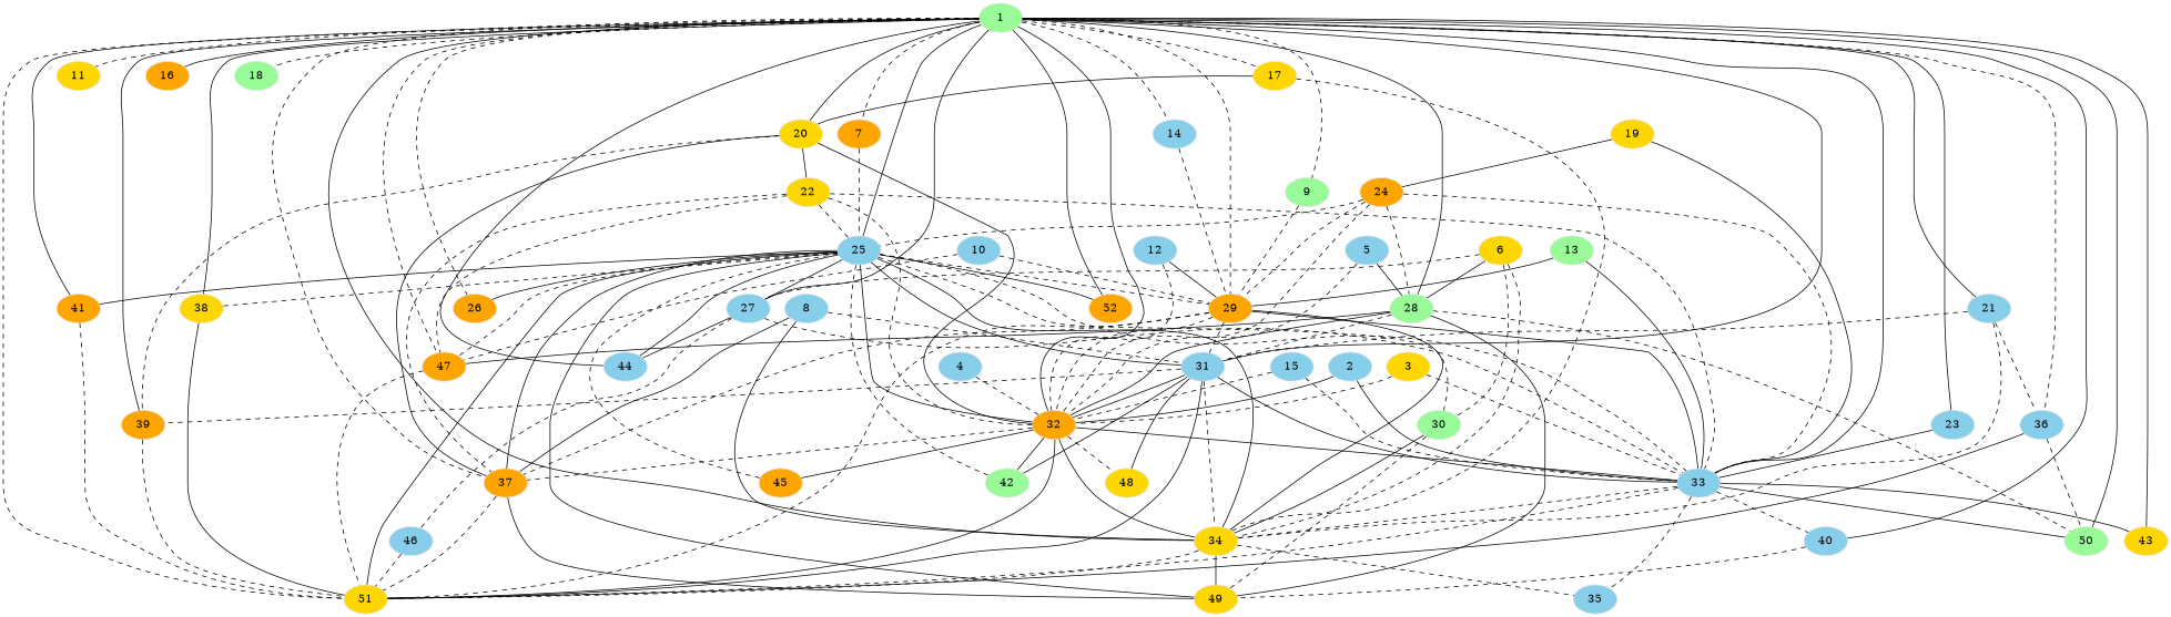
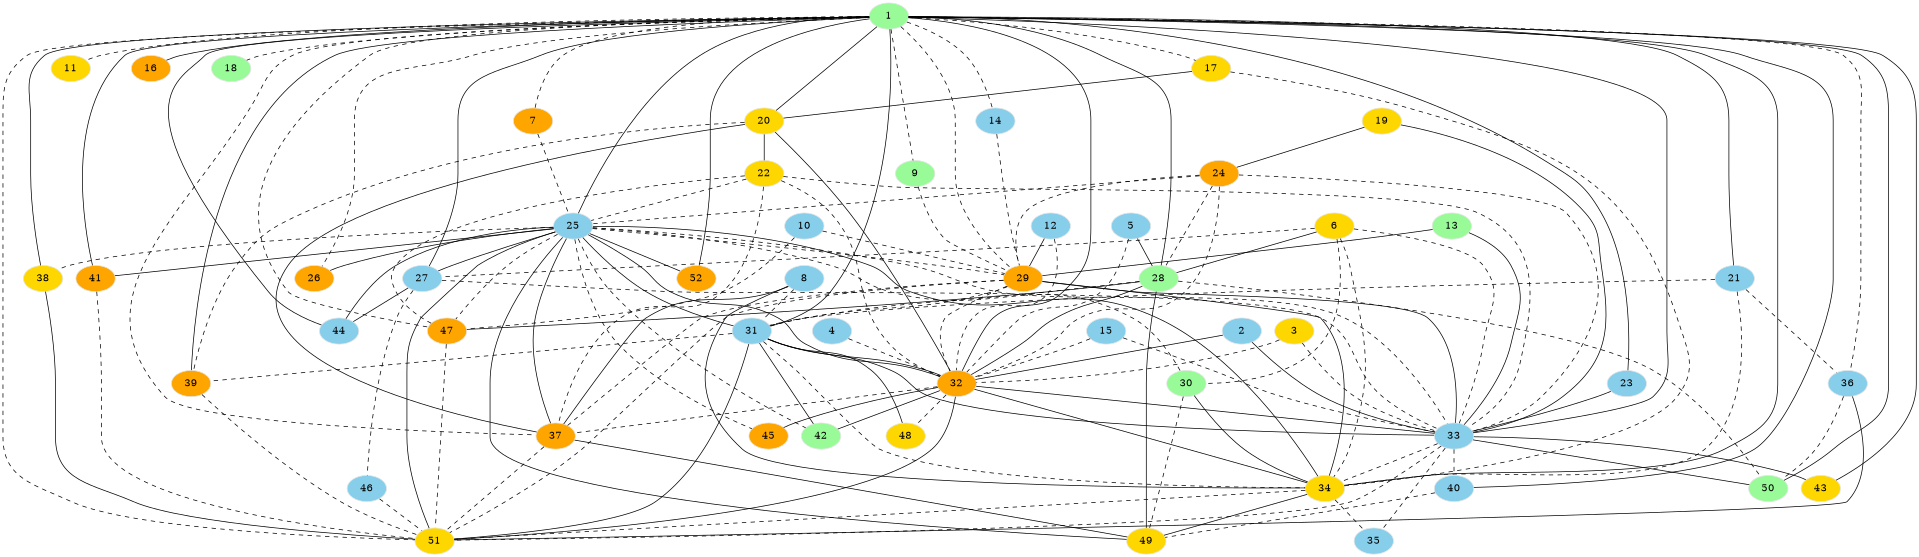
  graph {
    node [color=gray90 fillcolor=skyblue style=filled]
    edge [style=dashed weight=1.0]
    1 [fillcolor=palegreen]
    7 [fillcolor=orange]
    9 [fillcolor=palegreen]
    11 [fillcolor=gold]
    14
    16 [fillcolor=orange]
    17 [fillcolor=gold]
    18 [fillcolor=palegreen]
    20 [fillcolor=gold]
    21
    23
    25
    26 [fillcolor=orange]
    27
    28 [fillcolor=palegreen]
    29 [fillcolor=orange]
    31
    32 [fillcolor=orange]
    33
    34 [fillcolor=gold]
    36
    37 [fillcolor=orange]
    38 [fillcolor=gold]
    39 [fillcolor=orange]
    40
    41 [fillcolor=orange]
    43 [fillcolor=gold]
    44
    47 [fillcolor=orange]
    50 [fillcolor=palegreen]
    51 [fillcolor=gold]
    52 [fillcolor=orange]
    22 [fillcolor=gold]
    30 [fillcolor=palegreen]
    42 [fillcolor=palegreen]
    45 [fillcolor=orange]
    49 [fillcolor=gold]
    46
    48 [fillcolor=gold]
    35
    2
    3 [fillcolor=gold]
    4
    5
    6 [fillcolor=gold]
    8
    10
    12
    13 [fillcolor=palegreen]
    15
    19 [fillcolor=gold]
    24 [fillcolor=orange]
    1 -- 7
    1 -- 9
    1 -- 11
    1 -- 14
    1 -- 16 [style=solid]
    1 -- 17
    1 -- 18 [weight=2.0]
    1 -- 20 [style=solid]
    1 -- 21 [style=solid]
    1 -- 23 [style=solid]
    1 -- 25 [style=solid weight=3.0]
    1 -- 26
    1 -- 27 [style=solid]
    1 -- 28 [style=solid weight=2.0]
    1 -- 29 [weight=3.0]
    1 -- 31 [style=solid weight=3.0]
    1 -- 32 [style=solid weight=3.0]
    1 -- 33 [style=solid weight=3.0]
    1 -- 34 [style=solid weight=4.0]
    1 -- 36
    1 -- 37
    1 -- 38 [style=solid]
    1 -- 39 [style=solid weight=2.0]
    1 -- 40 [style=solid]
    1 -- 41 [style=solid]
    1 -- 43 [style=solid]
    1 -- 44 [style=solid]
    1 -- 47
    1 -- 50 [style=solid weight=2.0]
    1 -- 51 [weight=3.0]
    1 -- 52 [style=solid]
    7 -- 25
    9 -- 29
    14 -- 29
    17 -- 20 [style=solid]
    17 -- 34
    20 -- 32 [style=solid]
    20 -- 37 [style=solid weight=2.0]
    20 -- 39
    20 -- 22 [style=solid]
    21 -- 31 [weight=2.0]
    21 -- 34
    21 -- 36
    23 -- 33 [style=solid]
    25 -- 26 [style=solid]
    25 -- 27 [style=solid]
    25 -- 29
    25 -- 31 [style=solid]
    25 -- 32 [style=solid weight=2.0]
    25 -- 33
    25 -- 34 [style=solid]
    25 -- 37 [style=solid]
    25 -- 38
    25 -- 41 [style=solid]
    25 -- 44 [style=solid]
    25 -- 47
    25 -- 51 [style=solid]
    25 -- 52 [style=solid weight=2.0]
    25 -- 30
    25 -- 42
    25 -- 45
    25 -- 49 [style=solid weight=2.0]
    27 -- 33
    27 -- 44 [style=solid]
    27 -- 46
    28 -- 31 [weight=2.0]
    28 -- 32 [style=solid]
    28 -- 47 [style=solid]
    28 -- 50
    28 -- 49 [style=solid]
    29 -- 31
    29 -- 32
    29 -- 33 [style=solid weight=3.0]
    29 -- 34 [style=solid]
    29 -- 37
    29 -- 51
    31 -- 32 [style=solid weight=2.0]
    31 -- 33 [style=solid]
    31 -- 34 [weight=2.0]
    31 -- 39
    31 -- 51 [style=solid]
    31 -- 42 [style=solid]
    31 -- 48 [style=solid]
    32 -- 33 [style=solid weight=2.0]
    32 -- 34 [style=solid]
    32 -- 37
    32 -- 51 [style=solid]
    32 -- 42 [style=solid]
    32 -- 45 [style=solid]
    32 -- 48
    33 -- 34
    33 -- 40
    33 -- 43 [style=solid]
    33 -- 50 [style=solid]
    33 -- 51
    33 -- 35
    34 -- 51
    34 -- 49 [style=solid]
    34 -- 35
    36 -- 50
    36 -- 51 [style=solid]
    37 -- 51
    37 -- 49 [style=solid]
    38 -- 51 [style=solid]
    39 -- 51
    40 -- 49
    41 -- 51
    47 -- 51 [weight=2.0]
    22 -- 25
    22 -- 32
    22 -- 33
    22 -- 37
    22 -- 47
    30 -- 34 [style=solid]
    30 -- 49
    46 -- 51
    2 -- 32 [style=solid]
    2 -- 33 [style=solid]
    3 -- 32
    3 -- 33
    4 -- 32
    5 -- 28 [style=solid]
    5 -- 32
    6 -- 27
    6 -- 28 [style=solid]
+   6 -- 33
    6 -- 34
    6 -- 30
    8 -- 31
    8 -- 34 [style=solid]
    8 -- 37 [style=solid]
    10 -- 29
    10 -- 47
    12 -- 29 [style=solid]
    12 -- 32
    13 -- 29 [style=solid]
    13 -- 33 [style=solid]
    15 -- 32
    15 -- 33
    19 -- 33 [style=solid]
    19 -- 24 [style=solid]
    24 -- 25
    24 -- 28
    24 -- 29
    24 -- 32
    24 -- 33
  }
